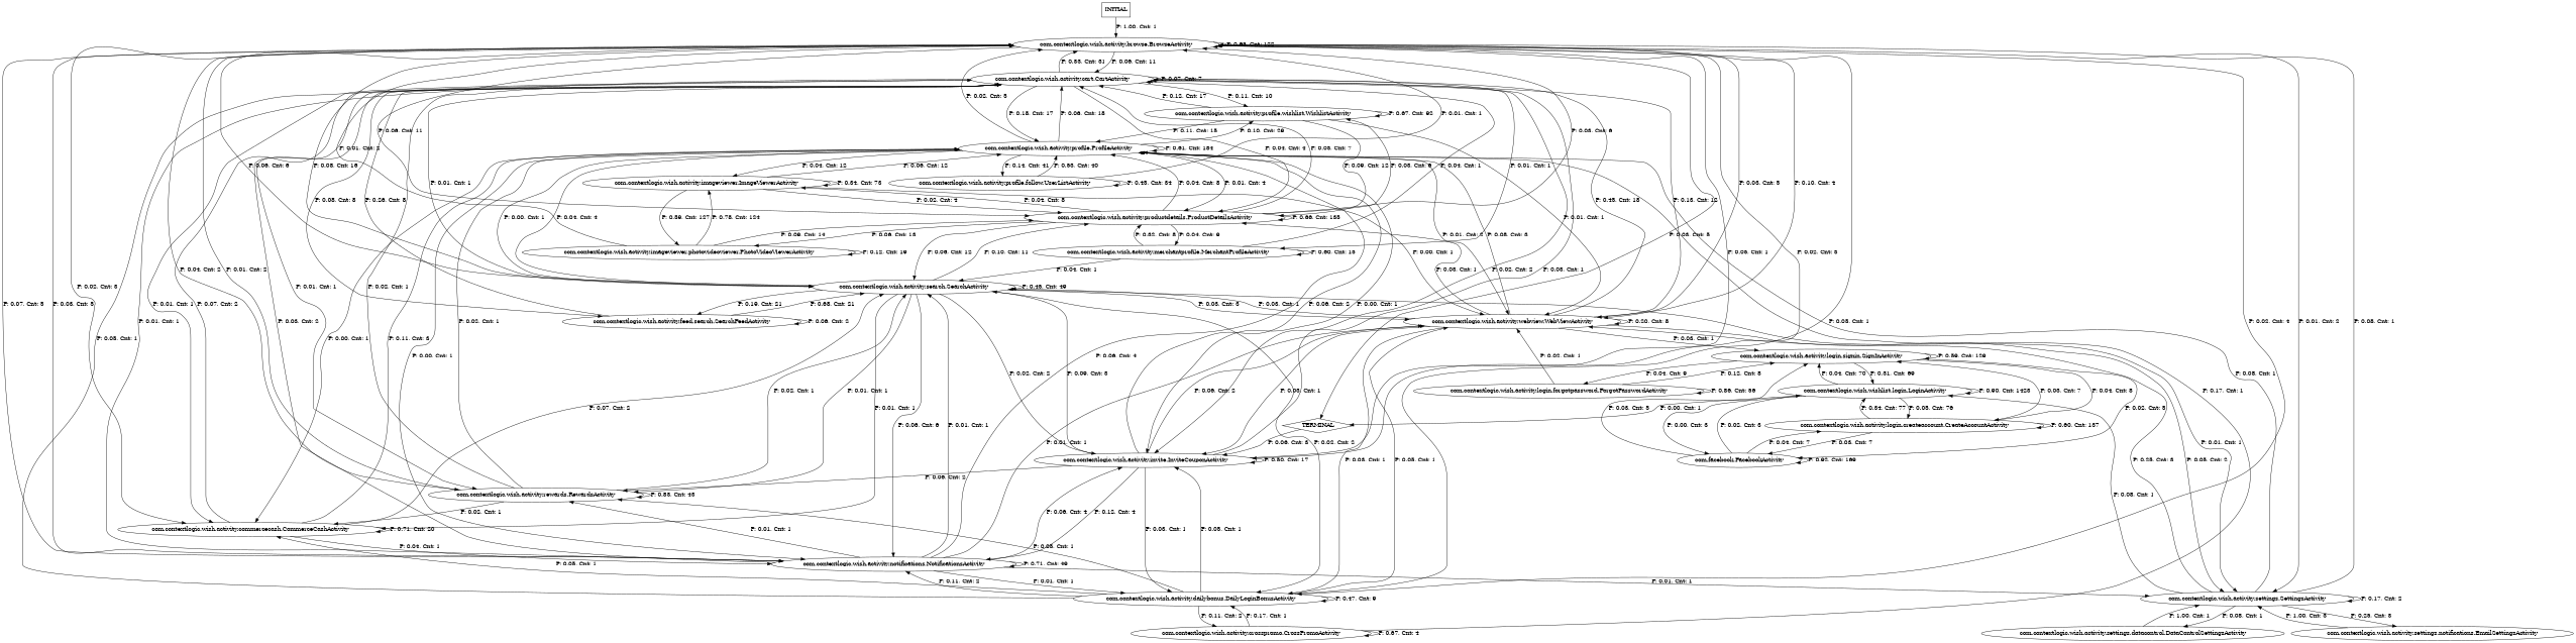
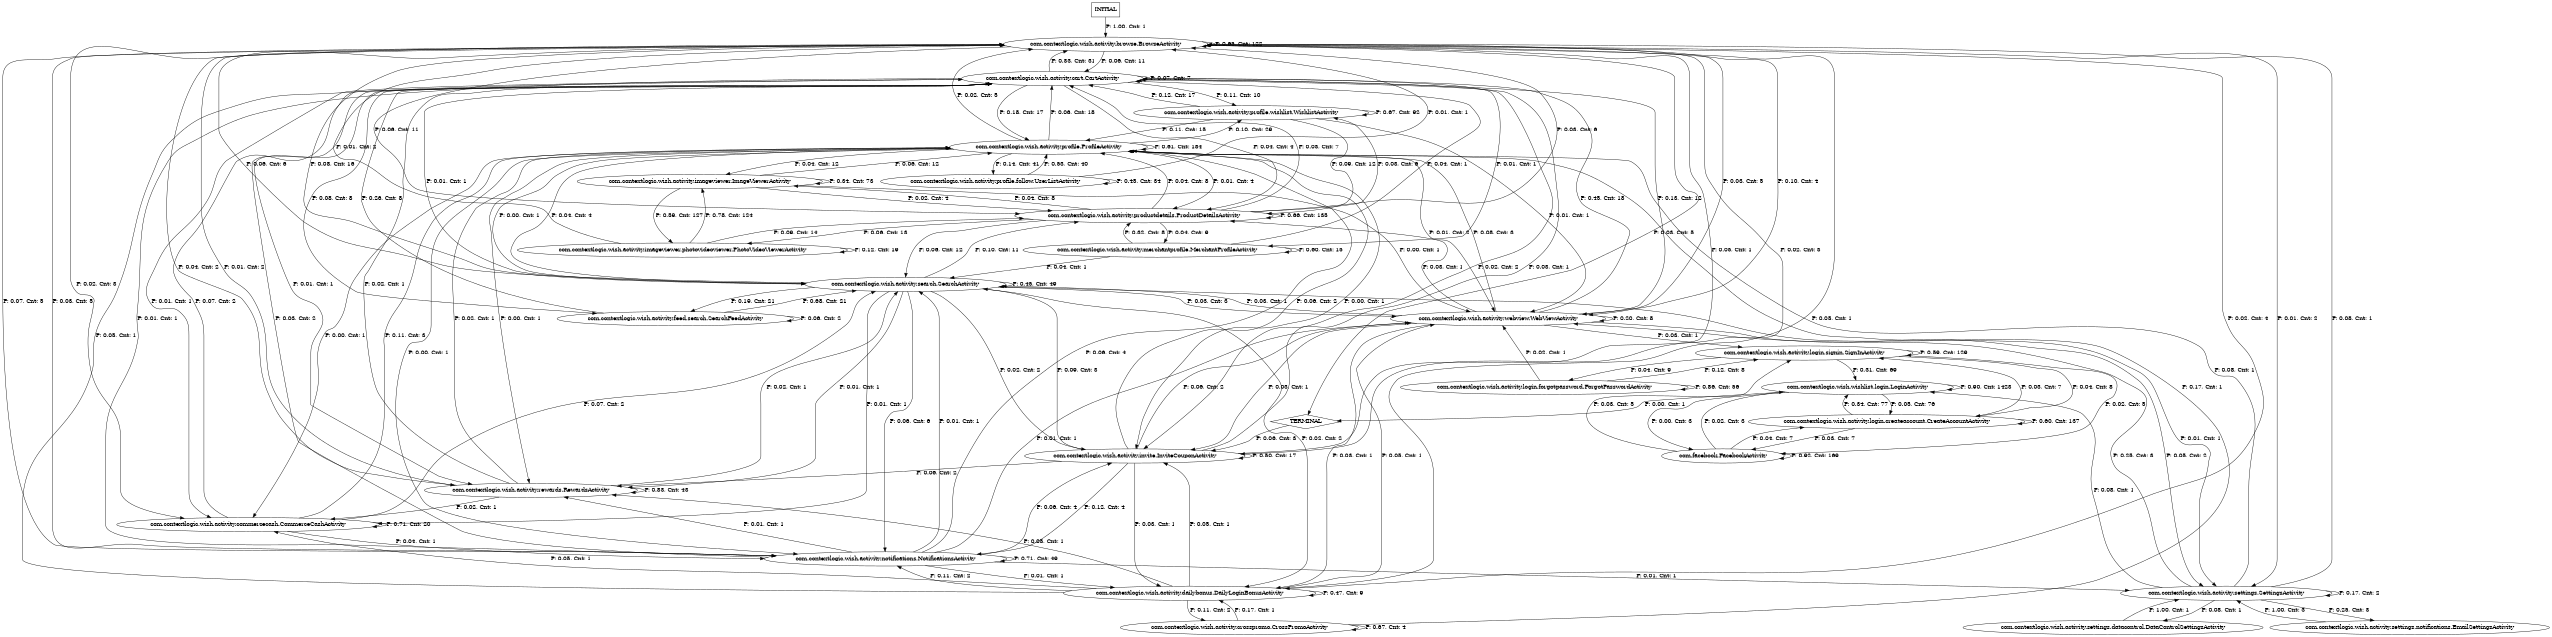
  digraph {
    n1 [label="com.contextlogic.wish.activity.browse.BrowseActivity"]
    n2 [label="com.contextlogic.wish.activity.cart.CartActivity"]
    n3 [label="com.contextlogic.wish.activity.commercecash.CommerceCashActivity"]
    n4 [label="com.contextlogic.wish.activity.dailybonus.DailyLoginBonusActivity"]
    n5 [label="com.contextlogic.wish.activity.invite.InviteCouponActivity"]
    n6 [label="com.contextlogic.wish.activity.notifications.NotificationsActivity"]
    n7 [label="com.contextlogic.wish.activity.productdetails.ProductDetailsActivity"]
    n8 [label="com.contextlogic.wish.activity.rewards.RewardsActivity"]
    n9 [label="com.contextlogic.wish.activity.search.SearchActivity"]
    n10 [label="com.contextlogic.wish.activity.settings.SettingsActivity"]
    n11 [label="com.contextlogic.wish.activity.webview.WebViewActivity"]
    n12 [label=TERMINAL shape=diamond]
    n13 [label="com.contextlogic.wish.activity.profile.ProfileActivity"]
    n14 [label="com.contextlogic.wish.activity.feed.search.SearchFeedActivity"]
    n15 [label="com.contextlogic.wish.activity.merchantprofile.MerchantProfileActivity"]
    n16 [label="com.contextlogic.wish.activity.profile.wishlist.WishlistActivity"]
    n17 [label="com.contextlogic.wish.activity.crosspromo.CrossPromoActivity"]
    n18 [label="com.contextlogic.wish.activity.imageviewer.ImageViewerActivity"]
    n19 [label="com.contextlogic.wish.activity.imageviewer.photovideoviewer.PhotoVideoViewerActivity"]
    n20 [label="com.contextlogic.wish.activity.profile.follow.UserListActivity"]
    n21 [label="com.contextlogic.wish.wishlist.login.LoginActivity"]
    n22 [label="com.contextlogic.wish.activity.settings.datacontrol.DataControlSettingsActivity"]
    n23 [label="com.contextlogic.wish.activity.settings.notifications.EmailSettingsActivity"]
    n24 [label="com.contextlogic.wish.activity.login.signin.SignInActivity"]
    n25 [label="com.contextlogic.wish.activity.login.createaccount.CreateAccountActivity"]
    n26 [label="com.facebook.FacebookActivity"]
    n27 [label="com.contextlogic.wish.activity.login.forgotpassword.ForgotPasswordActivity"]
    n28 [label=INITIAL shape=box]
    n1 -> n1 [label="P: 0.65, Cnt: 122"]
    n1 -> n2 [label="P: 0.06, Cnt: 11"]
    n1 -> n3 [label="P: 0.02, Cnt: 3"]
    n1 -> n4 [label="P: 0.02, Cnt: 4"]
    n1 -> n5 [label="P: 0.02, Cnt: 3"]
    n1 -> n6 [label="P: 0.03, Cnt: 5"]
    n1 -> n7 [label="P: 0.06, Cnt: 11"]
    n1 -> n8 [label="P: 0.01, Cnt: 2"]
    n1 -> n9 [label="P: 0.08, Cnt: 16"]
    n1 -> n10 [label="P: 0.01, Cnt: 2"]
    n1 -> n11 [label="P: 0.03, Cnt: 5"]
    n1 -> n12 [label="P: 0.03, Cnt: 5"]
    n2 -> n1 [label="P: 0.33, Cnt: 31"]
    n2 -> n2 [label="P: 0.07, Cnt: 7"]
    n2 -> n3 [label="P: 0.01, Cnt: 1"]
    n2 -> n5 [label="P: 0.02, Cnt: 2"]
    n2 -> n6 [label="P: 0.01, Cnt: 1"]
    n2 -> n7 [label="P: 0.04, Cnt: 4"]
    n2 -> n8 [label="P: 0.01, Cnt: 1"]
    n2 -> n11 [label="P: 0.13, Cnt: 12"]
    n2 -> n13 [label="P: 0.18, Cnt: 17"]
    n2 -> n14 [label="P: 0.08, Cnt: 8"]
    n2 -> n15 [label="P: 0.01, Cnt: 1"]
    n2 -> n16 [label="P: 0.11, Cnt: 10"]
    n3 -> n2 [label="P: 0.07, Cnt: 2"]
    n3 -> n3 [label="P: 0.71, Cnt: 20"]
    n3 -> n6 [label="P: 0.04, Cnt: 1"]
    n3 -> n9 [label="P: 0.07, Cnt: 2"]
    n3 -> n13 [label="P: 0.11, Cnt: 3"]
    n4 -> n1 [label="P: 0.05, Cnt: 1"]
    n4 -> n2 [label="P: 0.05, Cnt: 1"]
    n4 -> n3 [label="P: 0.05, Cnt: 1"]
    n4 -> n4 [label="P: 0.47, Cnt: 9"]
    n4 -> n5 [label="P: 0.05, Cnt: 1"]
    n4 -> n6 [label="P: 0.11, Cnt: 2"]
    n4 -> n8 [label="P: 0.05, Cnt: 1"]
    n4 -> n11 [label="P: 0.05, Cnt: 1"]
    n4 -> n17 [label="P: 0.11, Cnt: 2"]
    n5 -> n1 [label="P: 0.05, Cnt: 1"]
    n5 -> n2 [label="P: 0.03, Cnt: 1"]
    n5 -> n4 [label="P: 0.03, Cnt: 1"]
    n5 -> n5 [label="P: 0.50, Cnt: 17"]
    n5 -> n6 [label="P: 0.12, Cnt: 4"]
    n5 -> n8 [label="P: 0.06, Cnt: 2"]
    n5 -> n9 [label="P: 0.09, Cnt: 3"]
    n5 -> n11 [label="P: 0.06, Cnt: 2"]
    n5 -> n13 [label="P: 0.06, Cnt: 2"]
    n6 -> n1 [label="P: 0.07, Cnt: 5"]
    n6 -> n2 [label="P: 0.03, Cnt: 2"]
    n6 -> n4 [label="P: 0.01, Cnt: 1"]
    n6 -> n5 [label="P: 0.06, Cnt: 4"]
    n6 -> n6 [label="P: 0.71, Cnt: 49"]
    n6 -> n8 [label="P: 0.01, Cnt: 1"]
    n6 -> n9 [label="P: 0.01, Cnt: 1"]
    n6 -> n10 [label="P: 0.01, Cnt: 1"]
    n6 -> n11 [label="P: 0.01, Cnt: 1"]
    n6 -> n13 [label="P: 0.06, Cnt: 4"]
    n7 -> n1 [label="P: 0.03, Cnt: 6"]
    n7 -> n2 [label="P: 0.03, Cnt: 7"]
    n7 -> n7 [label="P: 0.66, Cnt: 135"]
    n7 -> n9 [label="P: 0.06, Cnt: 12"]
    n7 -> n13 [label="P: 0.04, Cnt: 8"]
    n7 -> n15 [label="P: 0.04, Cnt: 9"]
    n7 -> n16 [label="P: 0.03, Cnt: 6"]
    n7 -> n18 [label="P: 0.04, Cnt: 8"]
    n7 -> n19 [label="P: 0.06, Cnt: 13"]
    n8 -> n1 [label="P: 0.04, Cnt: 2"]
    n8 -> n2 [label="P: 0.02, Cnt: 1"]
    n8 -> n3 [label="P: 0.02, Cnt: 1"]
    n8 -> n8 [label="P: 0.83, Cnt: 43"]
    n8 -> n9 [label="P: 0.02, Cnt: 1"]
    n8 -> n13 [label="P: 0.02, Cnt: 1"]
    n9 -> n1 [label="P: 0.06, Cnt: 6"]
    n9 -> n2 [label="P: 0.01, Cnt: 1"]
    n9 -> n3 [label="P: 0.01, Cnt: 1"]
    n9 -> n4 [label="P: 0.02, Cnt: 2"]
    n9 -> n5 [label="P: 0.02, Cnt: 2"]
    n9 -> n6 [label="P: 0.06, Cnt: 6"]
    n9 -> n7 [label="P: 0.10, Cnt: 11"]
    n9 -> n8 [label="P: 0.01, Cnt: 1"]
    n9 -> n9 [label="P: 0.45, Cnt: 49"]
    n9 -> n10 [label="P: 0.01, Cnt: 1"]
    n9 -> n11 [label="P: 0.03, Cnt: 3"]
    n9 -> n13 [label="P: 0.04, Cnt: 4"]
    n9 -> n14 [label="P: 0.19, Cnt: 21"]
    n10 -> n1 [label="P: 0.08, Cnt: 1"]
    n10 -> n10 [label="P: 0.17, Cnt: 2"]
    n10 -> n11 [label="P: 0.25, Cnt: 3"]
    n10 -> n13 [label="P: 0.08, Cnt: 1"]
    n10 -> n21 [label="P: 0.08, Cnt: 1"]
    n10 -> n22 [label="P: 0.08, Cnt: 1"]
    n10 -> n23 [label="P: 0.25, Cnt: 3"]
    n11 -> n1 [label="P: 0.10, Cnt: 4"]
    n11 -> n2 [label="P: 0.45, Cnt: 18"]
    n11 -> n4 [label="P: 0.03, Cnt: 1"]
    n11 -> n5 [label="P: 0.03, Cnt: 1"]
    n11 -> n7 [label="P: 0.03, Cnt: 1"]
    n11 -> n9 [label="P: 0.03, Cnt: 1"]
    n11 -> n10 [label="P: 0.05, Cnt: 2"]
    n11 -> n11 [label="P: 0.20, Cnt: 8"]
    n11 -> n13 [label="P: 0.08, Cnt: 3"]
    n11 -> n24 [label="P: 0.03, Cnt: 1"]
    n12 -> n5 [label="P: 0.06, Cnt: 3"]
    n13 -> n1 [label="P: 0.02, Cnt: 5"]
    n13 -> n2 [label="P: 0.06, Cnt: 18"]
    n13 -> n3 [label="P: 0.00, Cnt: 1"]
    n13 -> n5 [label="P: 0.00, Cnt: 1"]
    n13 -> n6 [label="P: 0.00, Cnt: 1"]
    n13 -> n7 [label="P: 0.01, Cnt: 4"]
+   n13 -> n8 [label="P: 0.00, Cnt: 1"]
    n13 -> n9 [label="P: 0.00, Cnt: 1"]
    n13 -> n11 [label="P: 0.01, Cnt: 2"]
    n13 -> n13 [label="P: 0.61, Cnt: 184"]
    n13 -> n16 [label="P: 0.10, Cnt: 29"]
    n13 -> n18 [label="P: 0.04, Cnt: 12"]
    n13 -> n20 [label="P: 0.14, Cnt: 41"]
    n14 -> n2 [label="P: 0.26, Cnt: 8"]
    n14 -> n9 [label="P: 0.68, Cnt: 21"]
    n14 -> n14 [label="P: 0.06, Cnt: 2"]
    n15 -> n2 [label="P: 0.04, Cnt: 1"]
    n15 -> n7 [label="P: 0.32, Cnt: 8"]
    n15 -> n9 [label="P: 0.04, Cnt: 1"]
    n15 -> n15 [label="P: 0.60, Cnt: 15"]
    n16 -> n2 [label="P: 0.12, Cnt: 17"]
    n16 -> n7 [label="P: 0.09, Cnt: 12"]
    n16 -> n11 [label="P: 0.01, Cnt: 1"]
    n16 -> n13 [label="P: 0.11, Cnt: 15"]
    n16 -> n16 [label="P: 0.67, Cnt: 92"]
    n17 -> n4 [label="P: 0.17, Cnt: 1"]
    n17 -> n13 [label="P: 0.17, Cnt: 1"]
    n17 -> n17 [label="P: 0.67, Cnt: 4"]
    n18 -> n7 [label="P: 0.02, Cnt: 4"]
    n18 -> n11 [label="P: 0.00, Cnt: 1"]
    n18 -> n13 [label="P: 0.06, Cnt: 12"]
    n18 -> n18 [label="P: 0.34, Cnt: 73"]
    n18 -> n19 [label="P: 0.59, Cnt: 127"]
    n19 -> n1 [label="P: 0.01, Cnt: 2"]
    n19 -> n7 [label="P: 0.09, Cnt: 14"]
    n19 -> n18 [label="P: 0.78, Cnt: 124"]
    n19 -> n19 [label="P: 0.12, Cnt: 19"]
    n20 -> n1 [label="P: 0.01, Cnt: 1"]
    n20 -> n13 [label="P: 0.53, Cnt: 40"]
    n20 -> n20 [label="P: 0.45, Cnt: 34"]
    n21 -> n12 [label="P: 0.00, Cnt: 1"]
    n21 -> n21 [label="P: 0.90, Cnt: 1423"]
-   n21 -> n24 [label="P: 0.04, Cnt: 70"]
    n21 -> n25 [label="P: 0.05, Cnt: 76"]
    n21 -> n26 [label="P: 0.00, Cnt: 3"]
    n22 -> n10 [label="P: 1.00, Cnt: 1"]
    n23 -> n10 [label="P: 1.00, Cnt: 3"]
    n24 -> n21 [label="P: 0.31, Cnt: 69"]
    n24 -> n24 [label="P: 0.59, Cnt: 129"]
    n24 -> n25 [label="P: 0.04, Cnt: 8"]
    n24 -> n26 [label="P: 0.02, Cnt: 5"]
    n24 -> n27 [label="P: 0.04, Cnt: 9"]
    n25 -> n21 [label="P: 0.34, Cnt: 77"]
    n25 -> n24 [label="P: 0.03, Cnt: 7"]
    n25 -> n25 [label="P: 0.60, Cnt: 137"]
    n25 -> n26 [label="P: 0.03, Cnt: 7"]
    n26 -> n21 [label="P: 0.02, Cnt: 3"]
    n26 -> n24 [label="P: 0.03, Cnt: 5"]
    n26 -> n25 [label="P: 0.04, Cnt: 7"]
    n26 -> n26 [label="P: 0.92, Cnt: 169"]
    n27 -> n11 [label="P: 0.02, Cnt: 1"]
    n27 -> n24 [label="P: 0.12, Cnt: 8"]
    n27 -> n27 [label="P: 0.86, Cnt: 56"]
    n28 -> n1 [label="P: 1.00, Cnt: 1"]
  }
